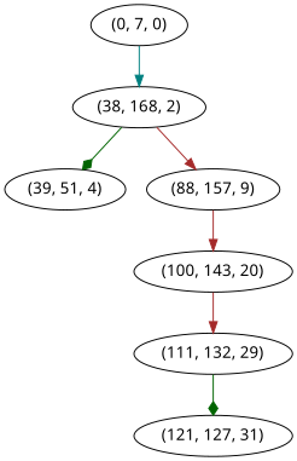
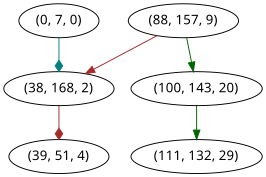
  digraph {
    fontname="Noto Sans"
    node [fontname="Noto Sans"]
    edge [arrowhead=diamond color=darkgreen fontname="Noto Sans"]
    n1 [label="(0, 7, 0)"]
    n2 [label="(38, 168, 2)"]
    "(39, 51, 4)"
    "(88, 157, 9)"
    "(100, 143, 20)"
    "(111, 132, 29)"
-   "(121, 127, 31)"
-   n1 -> n2 [arrowhead=normal color=teal]
-   n2 -> "(39, 51, 4)"
-   n2 -> "(88, 157, 9)" [arrowhead=normal color=brown]
-   "(88, 157, 9)" -> "(100, 143, 20)" [arrowhead=normal color=brown]
-   "(100, 143, 20)" -> "(111, 132, 29)" [arrowhead=normal color=brown]
-   "(111, 132, 29)" -> "(121, 127, 31)"
+   n1 -> n2 [color=teal]
+   n2 -> "(39, 51, 4)" [color=brown]
+   "(88, 157, 9)" -> n2 [arrowhead=normal color=brown]
+   "(88, 157, 9)" -> "(100, 143, 20)" [arrowhead=normal]
+   "(100, 143, 20)" -> "(111, 132, 29)" [arrowhead=normal]
  }
